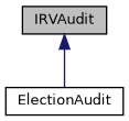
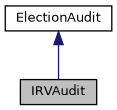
  digraph {
    node [color=black fontname=Helvetica fontsize=10 shape=record style=filled]
    n1 [fillcolor=grey75 fontcolor=black height=0.2 label=IRVAudit width=0.4]
    n2 [fillcolor=white height=0.2 label=ElectionAudit width=0.4]
-   n1 -> n2 [color=midnightblue dir=back fontname=Helvetica fontsize=10 labelfontname=Helvetica labelfontsize=10 style=solid]
+   n2 -> n1 [color=midnightblue dir=back fontname=Helvetica fontsize=10 labelfontname=Helvetica labelfontsize=10 style=solid]
  }
